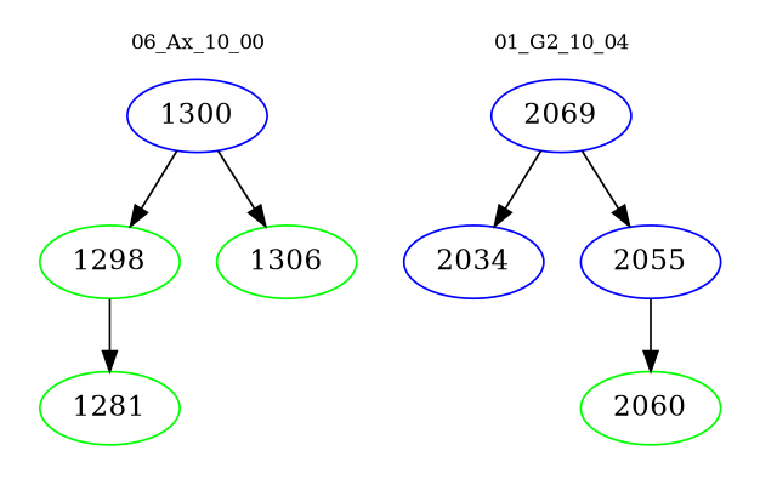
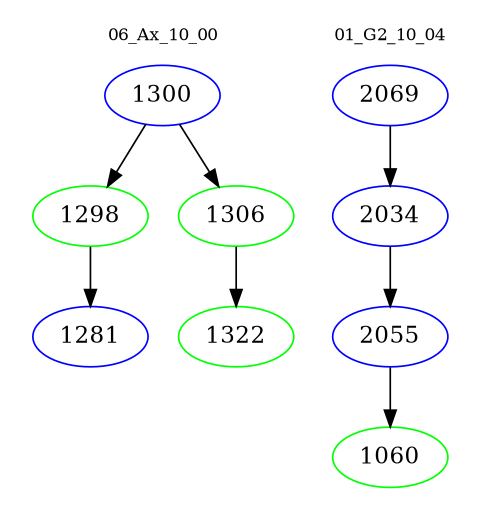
  digraph {
    node [color=green]
    edge [color=black]
    n1 [color=blue label=1300]
    n2 [label=1298]
    n3 [label=1306]
-   n4 [label=1281]
+   n4 [color=blue label=1281]
+   n5 [label=1322]
    n6 [color=blue label=2069]
    n7 [color=blue label=2034]
    n8 [color=blue label=2055]
-   n9 [label=2060]
+   n9 [label=1060]
    subgraph cluster_1 {
      color=white
      fontsize=10
      label="06_Ax_10_00"
      n1
      n2
      n3
      n4
+     n5
    }
    subgraph cluster_2 {
      color=white
      fontsize=10
      label="01_G2_10_04"
      n6
      n7
      n8
      n9
    }
    n1 -> n2
    n1 -> n3
    n2 -> n4
+   n3 -> n5
    n6 -> n7
-   n6 -> n8
+   n7 -> n8
    n8 -> n9
  }
